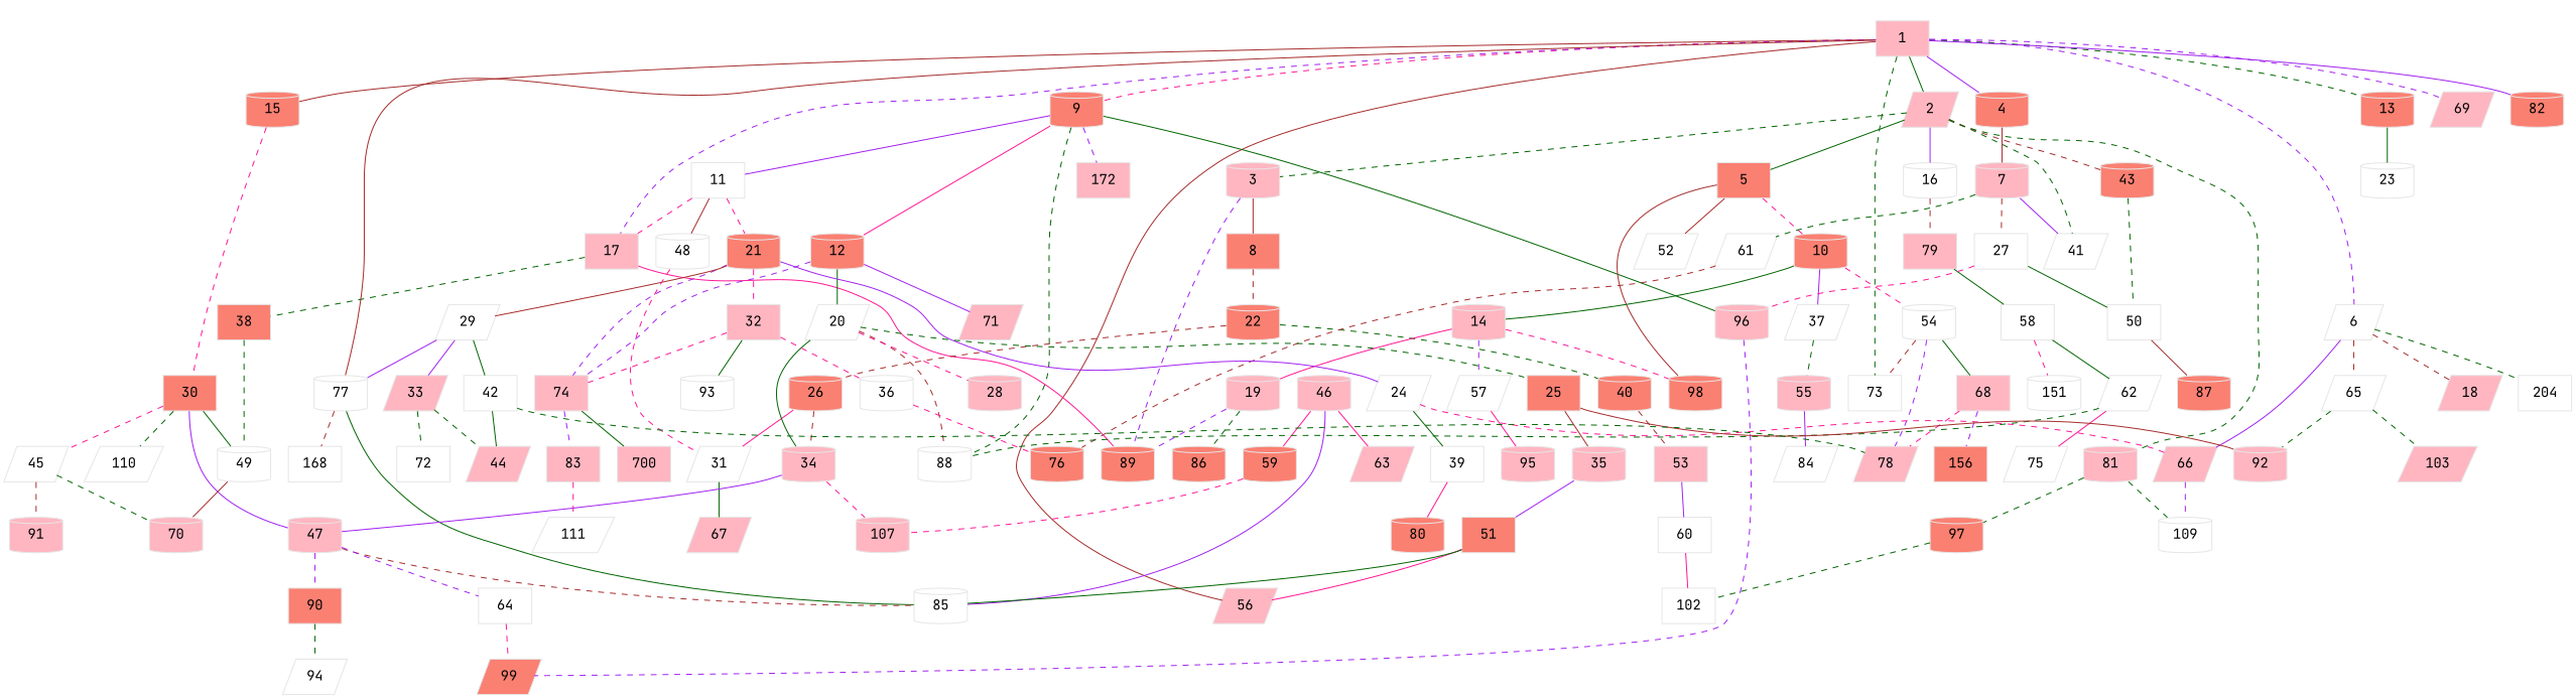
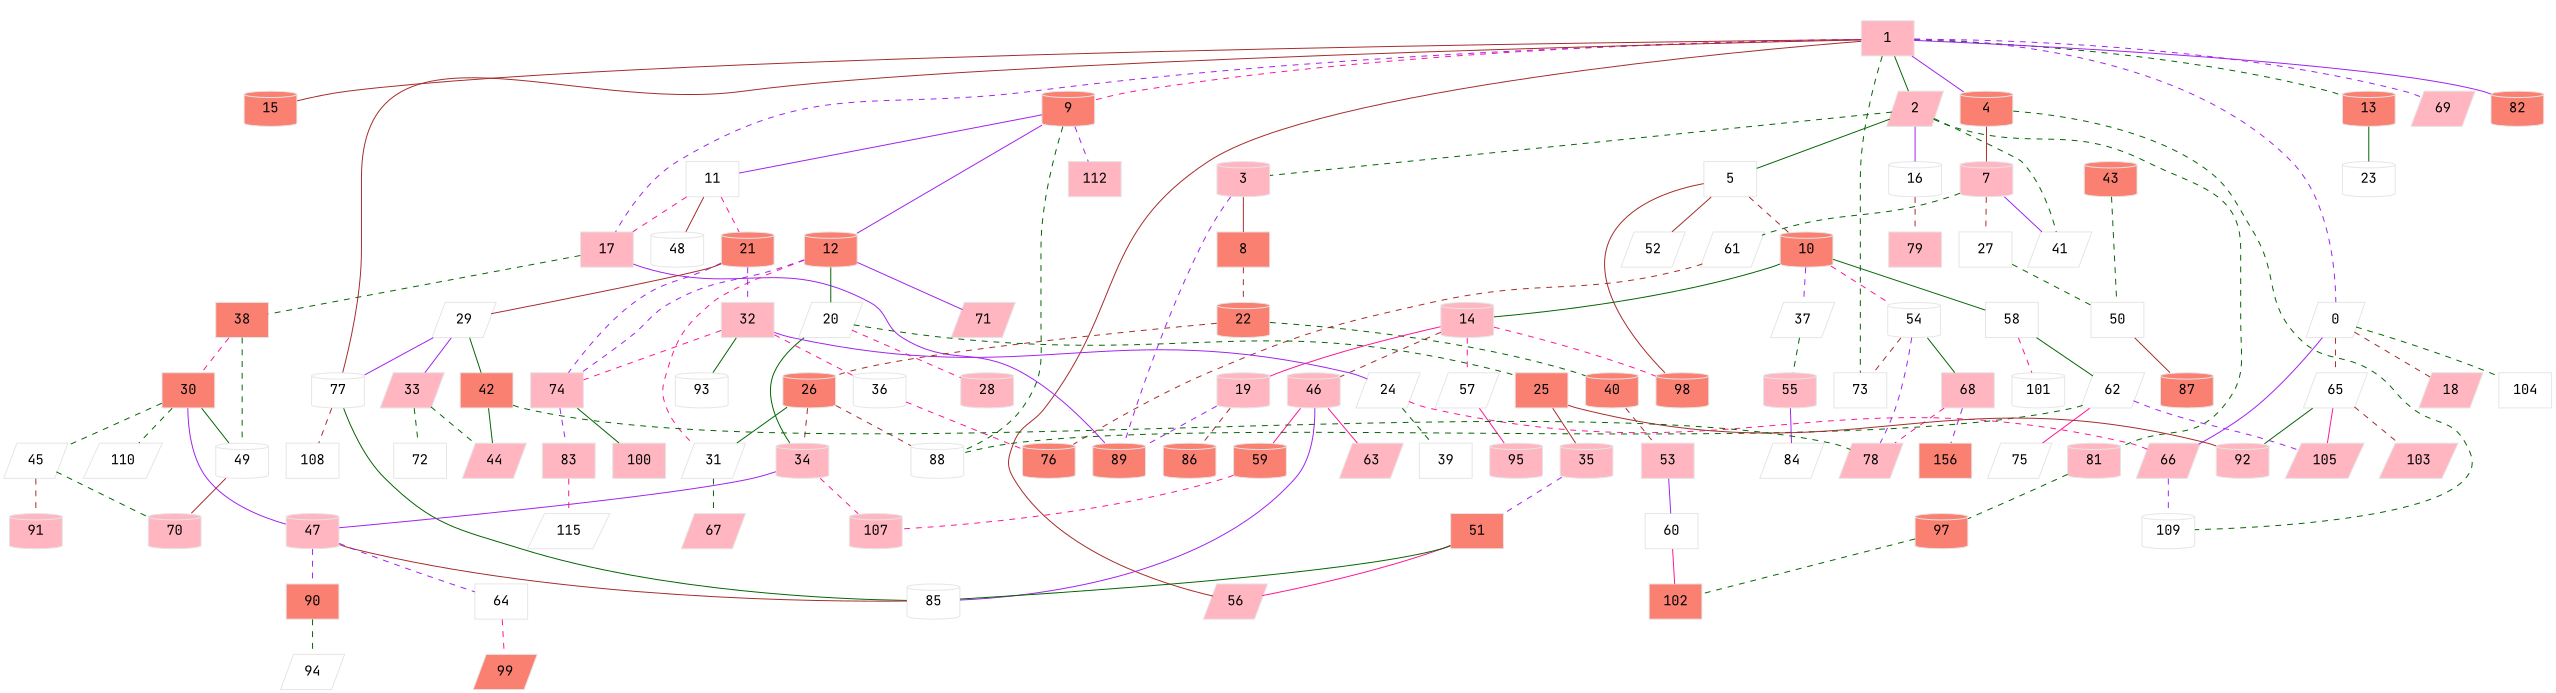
  graph {
    fontname="JetBrains Mono"
    node [color=gray90 fillcolor=white fontname="JetBrains Mono" shape=cylinder style=filled]
    edge [color=darkgreen fontname="JetBrains Mono" style=dashed]
    1 [fillcolor=lightpink shape=box]
    2 [fillcolor=lightpink shape=parallelogram]
    4 [fillcolor=salmon]
-   6 [shape=parallelogram]
+   6 [shape=parallelogram label=0]
    9 [fillcolor=salmon]
    13 [fillcolor=salmon]
    15 [fillcolor=salmon]
    17 [fillcolor=lightpink shape=box]
    56 [fillcolor=lightpink shape=parallelogram]
    69 [fillcolor=lightpink shape=parallelogram]
    73 [shape=box]
    77
    82 [fillcolor=salmon]
    3 [fillcolor=lightpink]
-   5 [fillcolor=salmon shape=box]
+   5 [shape=box]
    16
    41 [shape=parallelogram]
    43 [fillcolor=salmon]
    81 [fillcolor=lightpink]
    7 [fillcolor=lightpink]
    109
    18 [fillcolor=lightpink shape=parallelogram]
    65 [shape=parallelogram]
    66 [fillcolor=lightpink shape=parallelogram]
-   104 [shape=box label=204]
+   104 [shape=box]
    11 [shape=box]
    12 [fillcolor=salmon]
    88
-   96 [fillcolor=lightpink]
-   112 [fillcolor=lightpink shape=box label=172]
+   112 [fillcolor=lightpink shape=box]
    23
    30 [fillcolor=salmon shape=box]
    89 [fillcolor=salmon]
    38 [fillcolor=salmon shape=box]
    85
-   108 [shape=box label=168]
+   108 [shape=box]
    8 [fillcolor=salmon shape=box]
    10 [fillcolor=salmon]
    52 [shape=parallelogram]
    98 [fillcolor=salmon]
    79 [fillcolor=lightpink shape=box]
    50 [shape=box]
    97 [fillcolor=salmon]
    22 [fillcolor=salmon]
    27 [shape=box]
    61 [shape=parallelogram]
    14 [fillcolor=lightpink]
    37 [shape=parallelogram]
    54
    58 [shape=box]
    92 [fillcolor=lightpink]
+   105 [fillcolor=lightpink shape=parallelogram]
    103 [fillcolor=lightpink shape=parallelogram]
    76 [fillcolor=salmon]
    26 [fillcolor=salmon]
    40 [fillcolor=salmon]
    21 [fillcolor=salmon]
    48
    20 [shape=parallelogram]
    31 [shape=parallelogram]
    71 [fillcolor=lightpink shape=parallelogram]
    74 [fillcolor=lightpink shape=box]
    99 [fillcolor=salmon shape=parallelogram]
    19 [fillcolor=lightpink]
    46 [fillcolor=lightpink]
    57 [shape=parallelogram]
    55 [fillcolor=lightpink]
    78 [fillcolor=lightpink shape=parallelogram]
    68 [fillcolor=lightpink shape=box]
    62 [shape=parallelogram]
-   101 [label=151]
+   101
    24 [shape=parallelogram]
    29 [shape=parallelogram]
    32 [fillcolor=lightpink shape=box]
    25 [fillcolor=salmon shape=box]
    28 [fillcolor=lightpink]
    34 [fillcolor=lightpink]
    67 [fillcolor=lightpink shape=parallelogram]
    83 [fillcolor=lightpink shape=box]
-   100 [fillcolor=lightpink shape=box label=700]
+   100 [fillcolor=lightpink shape=box]
    86 [fillcolor=salmon]
    59 [fillcolor=salmon]
    63 [fillcolor=lightpink shape=parallelogram]
    95 [fillcolor=lightpink]
    45 [shape=parallelogram]
    47 [fillcolor=lightpink]
    49
    110 [shape=parallelogram]
    35 [fillcolor=lightpink]
    107 [fillcolor=lightpink]
    39 [shape=box]
    33 [fillcolor=lightpink shape=parallelogram]
-   42 [shape=box]
+   42 [fillcolor=salmon shape=box]
    36
    93
    53 [fillcolor=lightpink shape=box]
-   80 [fillcolor=salmon]
    51 [fillcolor=salmon shape=box]
    87 [fillcolor=salmon]
    44 [fillcolor=lightpink shape=parallelogram]
    72 [shape=box]
    70 [fillcolor=lightpink]
    91 [fillcolor=lightpink]
    64 [shape=box]
    90 [fillcolor=salmon shape=box]
    84 [shape=parallelogram]
    60 [shape=box]
    94 [shape=parallelogram]
-   102 [shape=box]
+   102 [fillcolor=salmon shape=box]
    n110 [fillcolor=salmon label=156 shape=box]
    75 [shape=parallelogram]
-   111 [shape=parallelogram]
+   111 [shape=parallelogram label=115]
    1 -- 2 [style=solid]
    1 -- 4 [color=purple style=solid]
    1 -- 6 [color=purple]
    1 -- 9 [color=deeppink]
    1 -- 13
    1 -- 15 [color=brown style=solid]
    1 -- 17 [color=purple]
    1 -- 56 [color=brown style=solid]
    1 -- 69 [color=purple]
    1 -- 73
    1 -- 77 [color=brown style=solid]
    1 -- 82 [color=purple style=solid]
    2 -- 3
    2 -- 5 [style=solid]
    2 -- 16 [color=purple style=solid]
    2 -- 41
-   2 -- 43 [color=brown]
    2 -- 81
    4 -- 7 [color=brown style=solid]
-   81 -- 109
+   4 -- 109
    6 -- 18 [color=brown]
    6 -- 65 [color=brown]
    6 -- 66 [color=purple style=solid]
    6 -- 104
    9 -- 11 [color=purple style=solid]
-   9 -- 12 [color=deeppink style=solid]
+   9 -- 12 [color=purple style=solid]
    9 -- 88
-   9 -- 96 [style=solid]
    9 -- 112 [color=purple]
    13 -- 23 [style=solid]
-   15 -- 30 [color=deeppink]
-   17 -- 89 [color=deeppink style=solid]
+   38 -- 30 [color=deeppink]
+   17 -- 89 [color=purple style=solid]
    17 -- 38
    77 -- 85 [style=solid]
    77 -- 108 [color=brown]
    3 -- 89 [color=purple]
    3 -- 8 [color=brown style=solid]
-   5 -- 10 [color=deeppink]
+   5 -- 10 [color=brown]
    5 -- 52 [color=brown style=solid]
    5 -- 98 [color=brown style=solid]
    16 -- 79 [color=brown]
    43 -- 50
    81 -- 97
    7 -- 41 [color=purple style=solid]
    7 -- 27 [color=brown]
    7 -- 61
-   65 -- 92
-   65 -- 103
+   65 -- 92 [style=solid]
+   65 -- 105 [color=deeppink style=solid]
+   65 -- 103 [color=brown]
    66 -- 109 [color=purple]
    11 -- 17 [color=deeppink]
    11 -- 21 [color=deeppink]
    11 -- 48 [color=brown style=solid]
    12 -- 20 [style=solid]
-   48 -- 31 [color=deeppink]
+   12 -- 31 [color=deeppink]
    12 -- 71 [color=purple style=solid]
    12 -- 74 [color=purple]
-   96 -- 99 [color=purple]
-   30 -- 45 [color=deeppink]
+   30 -- 45
    30 -- 47 [color=purple style=solid]
    30 -- 49 [style=solid]
    30 -- 110
    38 -- 49
    8 -- 22 [color=brown]
    10 -- 14 [style=solid]
-   10 -- 37 [color=purple style=solid]
+   10 -- 37 [color=purple]
    10 -- 54 [color=deeppink]
-   79 -- 58 [style=solid]
+   10 -- 58 [style=solid]
    50 -- 87 [color=brown style=solid]
    97 -- 102
    22 -- 26 [color=brown]
    22 -- 40
-   27 -- 96 [color=deeppink]
-   27 -- 50 [style=solid]
+   27 -- 50
    61 -- 76 [color=brown]
    14 -- 98 [color=deeppink]
    14 -- 19 [color=deeppink style=solid]
-   14 -- 57 [color=purple]
+   14 -- 46 [color=brown]
+   14 -- 57 [color=deeppink]
    37 -- 55
    54 -- 73 [color=brown]
    54 -- 78 [color=purple]
    54 -- 68 [style=solid]
    58 -- 62 [style=solid]
    58 -- 101 [color=deeppink]
-   26 -- 31 [color=deeppink style=solid]
+   26 -- 31 [style=solid]
    26 -- 34 [color=brown]
    40 -- 53 [color=brown]
    21 -- 74 [color=purple]
-   21 -- 24 [color=purple style=solid]
+   32 -- 24 [color=purple style=solid]
    21 -- 29 [color=brown style=solid]
-   21 -- 32 [color=deeppink]
-   20 -- 88 [color=brown]
+   21 -- 32 [color=purple]
+   26 -- 88 [color=brown]
    20 -- 25
    20 -- 28 [color=deeppink]
    20 -- 34 [style=solid]
-   31 -- 67 [style=solid]
+   31 -- 67
    74 -- 83 [color=purple]
    74 -- 100 [style=solid]
    19 -- 89 [color=purple]
-   19 -- 86
+   19 -- 86 [color=brown]
    46 -- 85 [color=purple style=solid]
    46 -- 59 [color=deeppink style=solid]
    46 -- 63 [color=deeppink style=solid]
    57 -- 95 [color=deeppink style=solid]
    55 -- 84 [color=purple style=solid]
    68 -- 78 [color=deeppink]
    68 -- n110 [color=purple]
    62 -- 88
+   62 -- 105 [color=purple]
    62 -- 75 [color=deeppink style=solid]
    24 -- 66 [color=deeppink]
-   24 -- 39 [style=solid]
+   24 -- 39
    29 -- 77 [color=purple style=solid]
    29 -- 33 [color=purple style=solid]
    29 -- 42 [style=solid]
    32 -- 74 [color=deeppink]
    32 -- 36 [color=deeppink]
    32 -- 93 [style=solid]
    25 -- 92 [color=brown style=solid]
    25 -- 35 [color=brown style=solid]
    34 -- 47 [color=purple style=solid]
    34 -- 107 [color=deeppink]
    83 -- 111 [color=deeppink]
    59 -- 107 [color=deeppink]
    45 -- 70
    45 -- 91 [color=brown]
-   47 -- 85 [color=brown]
+   47 -- 85 [color=brown style=solid]
    47 -- 64 [color=purple]
    47 -- 90 [color=purple]
    49 -- 70 [color=brown style=solid]
-   35 -- 51 [color=purple style=solid]
-   39 -- 80 [color=deeppink style=solid]
+   35 -- 51 [color=purple]
    33 -- 44
    33 -- 72
    42 -- 78
    42 -- 44 [style=solid]
    36 -- 76 [color=deeppink]
    53 -- 60 [color=purple style=solid]
    51 -- 56 [color=deeppink style=solid]
    51 -- 85 [style=solid]
    64 -- 99 [color=deeppink]
    90 -- 94
    60 -- 102 [color=deeppink style=solid]
  }
